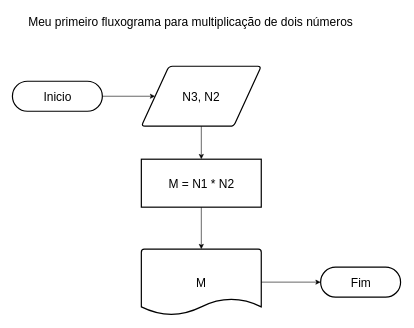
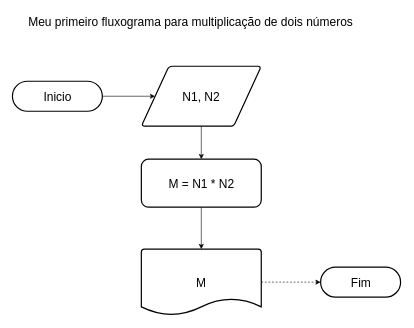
  <mxCell id="0" />
  <mxCell id="1" parent="0" />
  <mxCell id="2" value="Inicio" style="html=1;dashed=0;whitespace=wrap;shape=mxgraph.dfd.start;fontSize=20;strokeWidth=2;" parent="1" vertex="1"><mxGeometry x="20" y="135" width="150" height="50" as="geometry" /></mxCell>
- <mxCell id="3" value="N3, N2" style="shape=parallelogram;html=1;strokeWidth=2;perimeter=parallelogramPerimeter;whiteSpace=wrap;rounded=1;arcSize=12;size=0.23;fontSize=20;" parent="1" vertex="1"><mxGeometry x="235" y="110" width="200" height="100" as="geometry" /></mxCell>
+ <mxCell id="3" value="N1, N2" style="shape=parallelogram;html=1;strokeWidth=2;perimeter=parallelogramPerimeter;whiteSpace=wrap;rounded=1;arcSize=12;size=0.23;fontSize=20;" parent="1" vertex="1"><mxGeometry x="235" y="110" width="200" height="100" as="geometry" /></mxCell>
  <mxCell id="4" value="" style="endArrow=classic;html=1;fontSize=20;exitX=1;exitY=0.5;exitDx=0;exitDy=0;exitPerimeter=0;" parent="1" source="2" target="3" edge="1"><mxGeometry width="50" height="50" relative="1" as="geometry"><mxPoint x="285" y="415" as="sourcePoint" /><mxPoint x="55" y="215" as="targetPoint" /></mxGeometry></mxCell>
- <mxCell id="5" value="M = N1 * N2" style="html=1;dashed=0;whitespace=wrap;strokeWidth=2;fontSize=20;" parent="1" vertex="1"><mxGeometry x="235" y="265" width="200" height="80" as="geometry" /></mxCell>
+ <mxCell id="5" value="M = N1 * N2" style="html=1;dashed=0;whitespace=wrap;strokeWidth=2;fontSize=20;rounded=1;" parent="1" vertex="1"><mxGeometry x="235" y="265" width="200" height="80" as="geometry" /></mxCell>
  <mxCell id="6" value="" style="endArrow=classic;html=1;fontSize=20;exitX=0.5;exitY=1;exitDx=0;exitDy=0;entryX=0.5;entryY=0;entryDx=0;entryDy=0;" parent="1" source="3" target="5" edge="1"><mxGeometry width="50" height="50" relative="1" as="geometry"><mxPoint x="285" y="415" as="sourcePoint" /><mxPoint x="75" y="475" as="targetPoint" /></mxGeometry></mxCell>
  <mxCell id="7" value="M" style="strokeWidth=2;html=1;shape=mxgraph.flowchart.document2;whiteSpace=wrap;size=0.25;fontSize=20;" parent="1" vertex="1"><mxGeometry x="235" y="415" width="200" height="110" as="geometry" /></mxCell>
  <mxCell id="8" value="" style="endArrow=classic;html=1;fontSize=20;exitX=0.5;exitY=1;exitDx=0;exitDy=0;entryX=0.5;entryY=0;entryDx=0;entryDy=0;entryPerimeter=0;" parent="1" source="5" target="7" edge="1"><mxGeometry width="50" height="50" relative="1" as="geometry"><mxPoint x="285" y="555" as="sourcePoint" /><mxPoint x="335" y="505" as="targetPoint" /></mxGeometry></mxCell>
  <mxCell id="9" value="Fim" style="html=1;dashed=0;whitespace=wrap;shape=mxgraph.dfd.start;strokeWidth=2;fontSize=20;" parent="1" vertex="1"><mxGeometry x="534" y="445" width="133.34" height="50" as="geometry" /></mxCell>
- <mxCell id="10" value="" style="endArrow=classic;html=1;fontSize=20;exitX=1;exitY=0.5;exitDx=0;exitDy=0;exitPerimeter=0;entryX=0;entryY=0.5;entryDx=0;entryDy=0;entryPerimeter=0;" parent="1" source="7" target="9" edge="1"><mxGeometry width="50" height="50" relative="1" as="geometry"><mxPoint x="90" y="675" as="sourcePoint" /><mxPoint x="95" y="725" as="targetPoint" /></mxGeometry></mxCell>
+ <mxCell id="10" value="" style="endArrow=classic;html=1;fontSize=20;exitX=1;exitY=0.5;exitDx=0;exitDy=0;exitPerimeter=0;entryX=0;entryY=0.5;entryDx=0;entryDy=0;entryPerimeter=0;dashed=1;" parent="1" source="7" target="9" edge="1"><mxGeometry width="50" height="50" relative="1" as="geometry"><mxPoint x="90" y="675" as="sourcePoint" /><mxPoint x="95" y="725" as="targetPoint" /></mxGeometry></mxCell>
  <mxCell id="11" value="Meu primeiro fluxograma para multiplicação de dois números" style="text;html=1;align=center;verticalAlign=middle;resizable=0;points=[];autosize=1;fontSize=20;" parent="1" vertex="1"><mxGeometry x="37" y="20" width="560" height="30" as="geometry" /></mxCell>
